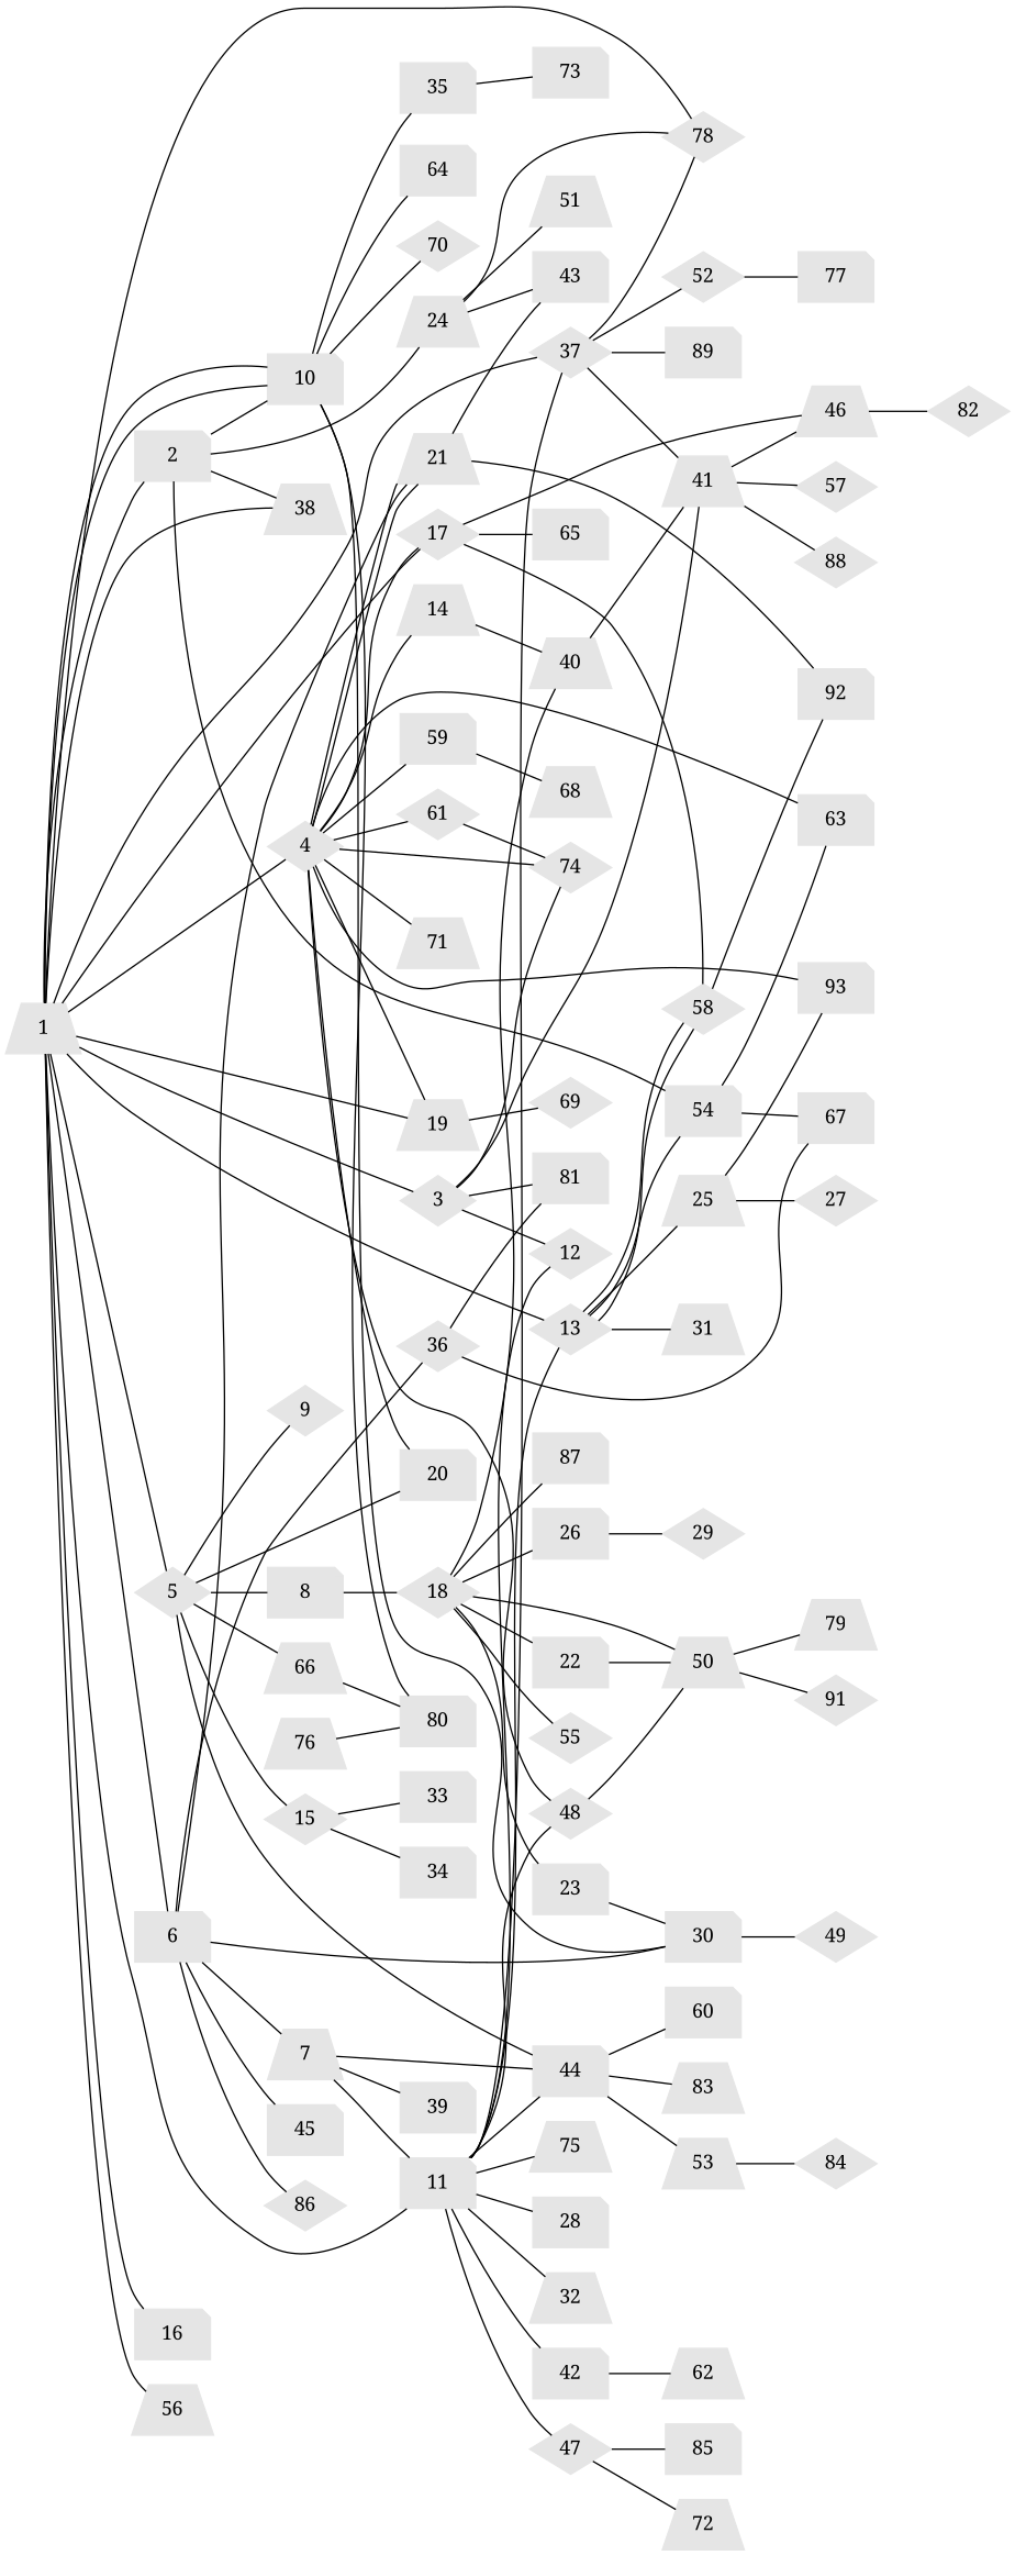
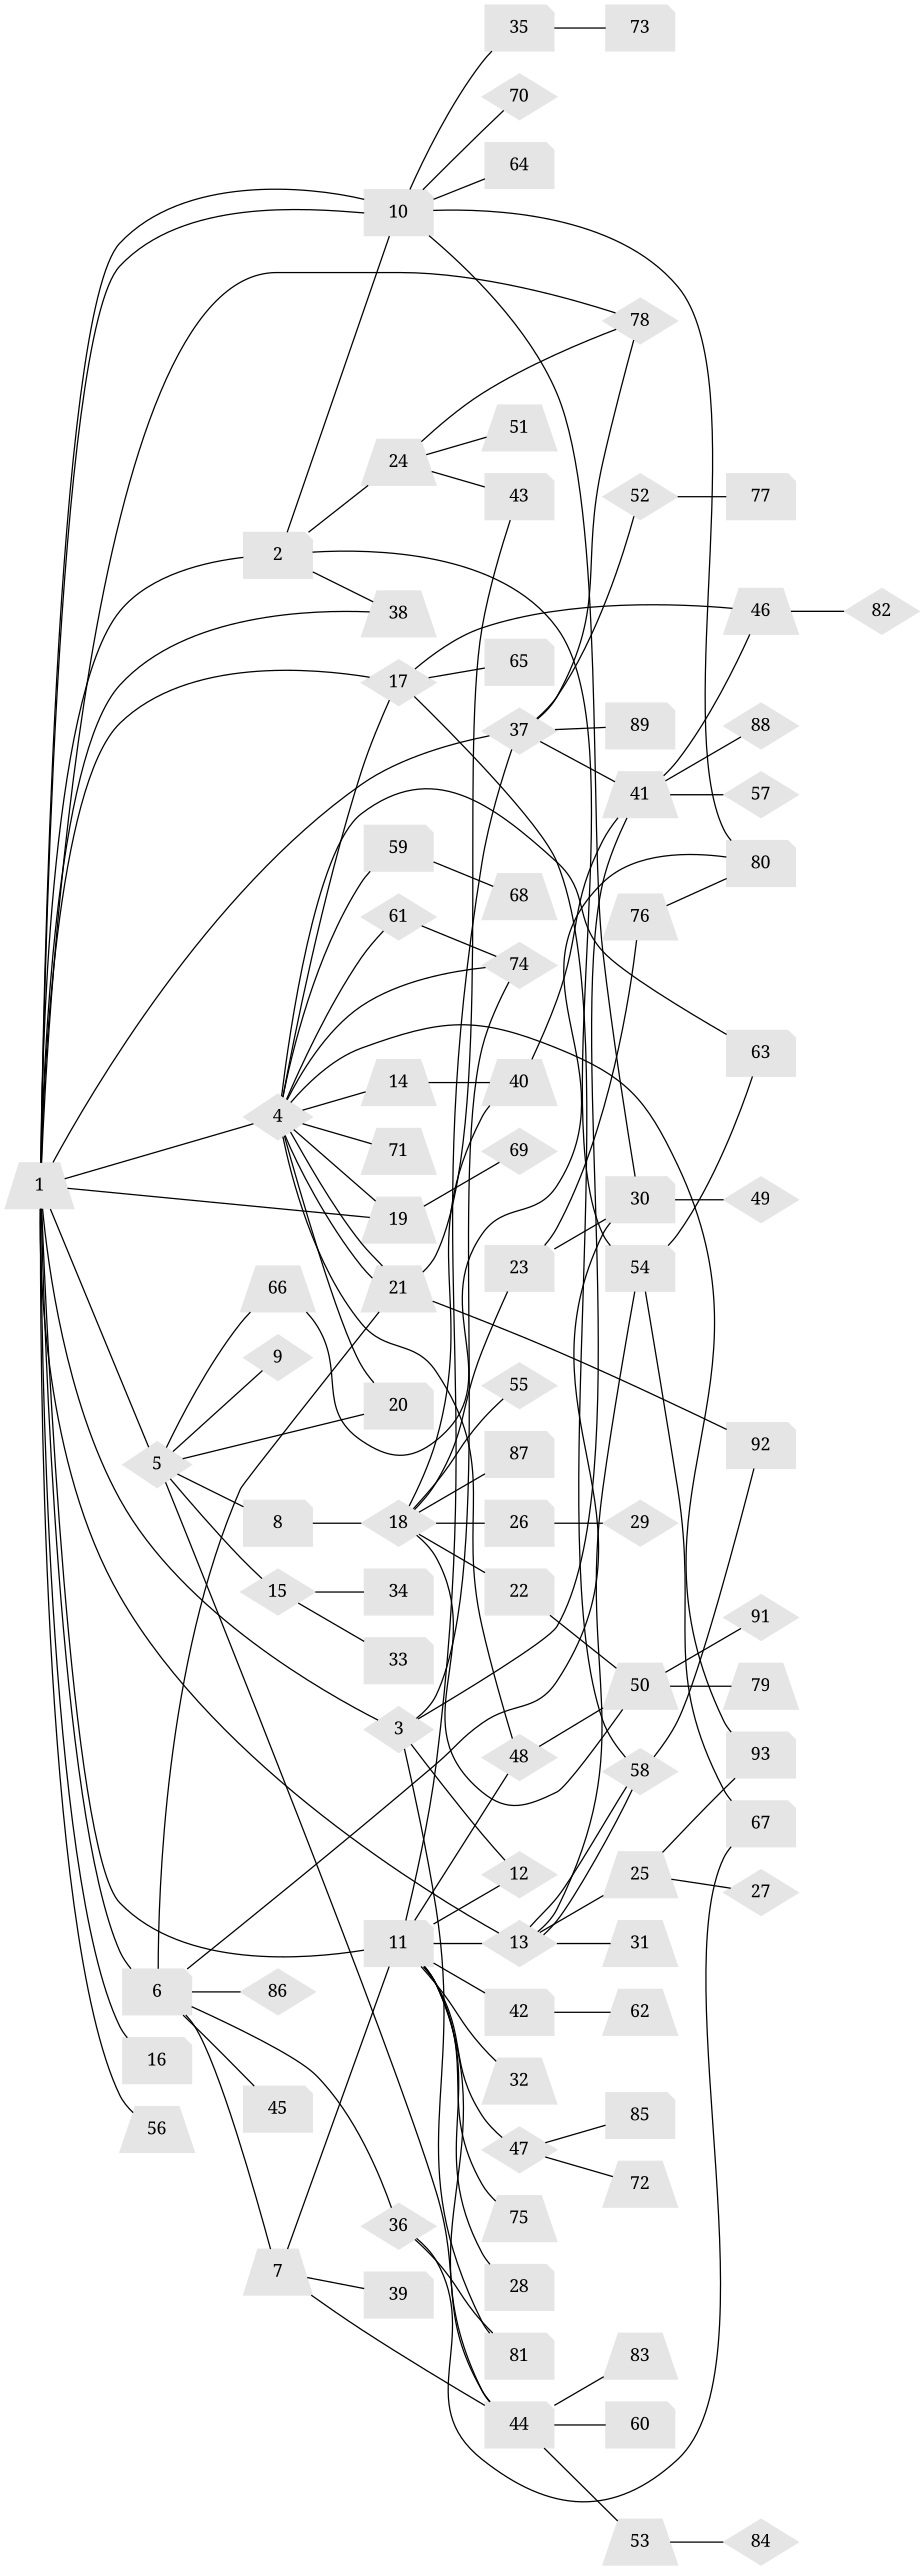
  graph {
    fontname="Noto Serif"
    rankdir=LR
    node [color=gray90 fontname="Noto Serif" shape=note style=filled]
    edge [fontname="Noto Serif"]
    1 [shape=trapezium]
    2
    3 [shape=diamond]
    4 [shape=diamond]
    5 [shape=diamond]
    6
    10
    11
    13 [shape=diamond]
    16
    17 [shape=diamond]
    19 [shape=trapezium]
    37 [shape=diamond]
    38 [shape=trapezium]
    56 [shape=trapezium]
    78 [shape=diamond]
    24 [shape=trapezium]
    54
    12 [shape=diamond]
    41 [shape=trapezium]
    74 [shape=diamond]
    81
    14 [shape=trapezium]
    20
    21 [shape=trapezium]
    48 [shape=diamond]
    59
    61 [shape=diamond]
    63
    71 [shape=trapezium]
    n31 [label=93]
    8
    9 [shape=diamond]
    15 [shape=diamond]
    44
    66 [shape=trapezium]
    7 [shape=trapezium]
    30
    36 [shape=diamond]
    45
    86 [shape=diamond]
    35
    64
    70 [shape=diamond]
    80
    28
    32 [shape=trapezium]
    42
    47 [shape=diamond]
    75 [shape=trapezium]
    25 [shape=trapezium]
    31 [shape=trapezium]
    58 [shape=diamond]
    46 [shape=trapezium]
    65
    69 [shape=diamond]
    52 [shape=diamond]
    89
    43
    51 [shape=trapezium]
    67
    57 [shape=diamond]
    88 [shape=diamond]
    40 [shape=trapezium]
    92
    50 [shape=trapezium]
    68 [shape=trapezium]
    18 [shape=diamond]
    33
    34
    53 [shape=trapezium]
    60
    83 [shape=trapezium]
    39
    49 [shape=diamond]
    22
    23
    26
    55 [shape=diamond]
    87
    73
    62 [shape=trapezium]
    72 [shape=trapezium]
    85
    27 [shape=diamond]
    82 [shape=diamond]
    76 [shape=trapezium]
    29 [shape=diamond]
    79 [shape=trapezium]
    91 [shape=diamond]
    77
    84 [shape=diamond]
    1 -- 2
    1 -- 3
    1 -- 4
    1 -- 5
    1 -- 6
    1 -- 10
    1 -- 10
    1 -- 11
    1 -- 13
    1 -- 16
    1 -- 17
    1 -- 19
    1 -- 37
    1 -- 38
    1 -- 56
    1 -- 78
    2 -- 10
    2 -- 38
    2 -- 24
    2 -- 54
    3 -- 12
    3 -- 41
    3 -- 74
    3 -- 81
    4 -- 17
    4 -- 19
    4 -- 74
    4 -- 14
    4 -- 20
    4 -- 21
    4 -- 21
    4 -- 48
    4 -- 59
    4 -- 61
    4 -- 63
    4 -- 71
    4 -- n31
    5 -- 20
    5 -- 8
    5 -- 9
    5 -- 15
    5 -- 44
    5 -- 66
    6 -- 21
    6 -- 7
    6 -- 30
    6 -- 36
    6 -- 45
    6 -- 86
    10 -- 30
    10 -- 35
    10 -- 64
    10 -- 70
    10 -- 80
    11 -- 13
    11 -- 37
    11 -- 12
    11 -- 48
    11 -- 44
    11 -- 28
    11 -- 32
    11 -- 42
    11 -- 47
    11 -- 75
    13 -- 54
    13 -- 25
    13 -- 31
    13 -- 58
    13 -- 58
    17 -- 58
    17 -- 46
    17 -- 65
    19 -- 69
    37 -- 78
    37 -- 41
    37 -- 52
    37 -- 89
    24 -- 78
    24 -- 43
    24 -- 51
    54 -- 63
    54 -- 67
    41 -- 46
    41 -- 57
    41 -- 88
    14 -- 40
    21 -- 43
    21 -- 92
    48 -- 50
    59 -- 68
    61 -- 74
    8 -- 18
    15 -- 33
    15 -- 34
    44 -- 53
    44 -- 60
    44 -- 83
    66 -- 80
    7 -- 11
    7 -- 44
    7 -- 39
    30 -- 49
    36 -- 81
    36 -- 67
    35 -- 73
    42 -- 62
    47 -- 72
    47 -- 85
    25 -- n31
    25 -- 27
    58 -- 92
    46 -- 82
    52 -- 77
    40 -- 41
    50 -- 79
    50 -- 91
    18 -- 40
    18 -- 50
    18 -- 22
    18 -- 23
    18 -- 26
    18 -- 55
    18 -- 87
    53 -- 84
    22 -- 50
    23 -- 30
+   23 -- 76
    26 -- 29
    76 -- 80
  }
